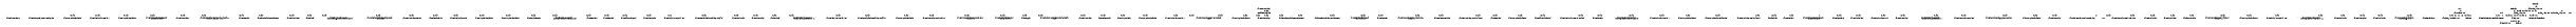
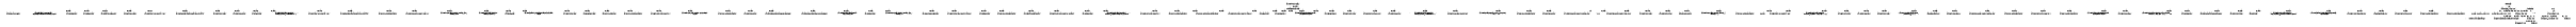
  digraph {
    n1 [label="(Call,assert(image != (Image *) NULL))"]
    n2 [label="(Call,image != (Image *) NULL)"]
    n3 [label="(Block,)"]
    n4 [label="(MethodReturn,static MagickBooleanType)"]
    n5 [label="(Call,(Image *) NULL)"]
    n6 [label="(Call,OpenBlob(image_info,image,WriteBinaryBlobMode,exception))"]
    n7 [label="(Call,(ExceptionInfo *) NULL)"]
    n8 [label="(Identifier,NULL)"]
    n9 [label="(MethodParameterIn,Image *image)"]
    n10 [label="(Call,WriteBlobMSBLong(image,(unsigned int) image->columns))"]
    n11 [label="(Call,WriteBlobMSBShort(image,0))"]
    n12 [label="(Call,WriteBlobMSBShort(image,0))"]
    n13 [label="(Call,IsImageMonochrome(image))"]
    n14 [label="(Call,WriteBlobMSBLong(image,(unsigned int) (label_length+(4-\n              (label_length % 4))+8)))"]
    n15 [label="(Call,SetPSDSize(&psd_info,image,channel_size))"]
    n16 [label="(Call,WriteBlob(image,4,(const unsigned char *) \"8BPS\"))"]
    n17 [label="(Call,WriteBlobMSBShort(image,(unsigned short)\n        (monochrome != MagickFalse ? 1 : image->depth > 8 ? 16 : 8)))"]
    n18 [label="(Call,WriteBlobMSBShort(image,1))"]
    n19 [label="(Call,WriteBlobMSBLong(image,0))"]
    n20 [label="(Call,WriteBlobMSBShort(image,1))"]
    n21 [label="(Call,SetPSDSize(&psd_info,image,layer_info_size+\n        (psd_info.version == 1 ? 8 : 16)))"]
    n22 [label="(Call,GetImageProfile(image,\"icc\"))"]
    n23 [label="(Call,WriteBlobMSBLong(image,768))"]
    n24 [label="(Call,WriteBlobMSBLong(image,(unsigned int) next_image->page.x))"]
    n25 [label="(Call,SetPSDSize(&psd_info,image,channel_size))"]
    n26 [label="(Call,WriteBlobMSBShort(image,(unsigned short) -1))"]
    n27 [label="(Call,SetPSDSize(&psd_info,image,channel_size))"]
    n28 [label="(Call,WriteBlob(image,GetStringInfoLength(bim_profile),\n        GetStringInfoDatum(bim_profile)))"]
    n29 [label="(Call,WriteBlobMSBLong(image,16))"]
    n30 [label="(Call,WriteBlobMSBShort(image,(unsigned short) (image->storage_class ==\n        PseudoClass ? 8 : image->depth > 8 ? 16 : 8)))"]
    n31 [label="(Call,WriteBlobByte(image,0))"]
    n32 [label="(Call,SetImageStorageClass(image,DirectClass,exception))"]
    n33 [label="(Call,WriteBlobMSBShort(image,2))"]
    n34 [label="(Call,CloseBlob(image))"]
    n35 [label="(Call,WriteBlobMSBShort(image,(unsigned short)\n            (image->storage_class == PseudoClass ? IndexedMode : RGBMode)))"]
    n36 [label="(Call,WriteImageChannels(&psd_info,image_info,image,next_image,\n          MagickTrue,exception))"]
    n37 [label="(Call,WriteBlobMSBShort(image,psd_info.version))"]
    n38 [label="(Call,GetImageProfile(image,\"8bim\"))"]
    n39 [label="(Call,WriteBlobMSBShort(image,CMYKMode))"]
    n40 [label="(Call,SetPSDSize(&psd_info,image,channel_size))"]
    n41 [label="(Call,SetPSDSize(&psd_info,image,channel_size))"]
-   n42 [label="(Call,SetImageGray(image,exception))"]
+   n42 [label="(Call,SetImageGray(count,exception))"]
    n43 [label="(Call,WriteBlob(image,4,(const unsigned char *)\n          CompositeOperatorToPSDBlendMode(next_image->compose)))"]
    n44 [label="(Call,WriteBlobByte(image,0))"]
    n45 [label="(Call,WriteBlobByte(image,0))"]
    n46 [label="(Call,WritePascalString(image,property,4))"]
    n47 [label="(Call,WriteBlobMSBLong(image,0))"]
    n48 [label="(Call,WriteBlob(image,4,(const unsigned char *) \"8BIM\"))"]
    n49 [label="(Call,WriteBlobByte(image,ScaleQuantumToChar(image->colormap[i].red)))"]
    n50 [label="(Call,WriteBlobMSBShort(image,0))"]
    n51 [label="(Call,WriteBlobMSBLong(image,0))"]
    n52 [label="(Call,IsImageGray(image))"]
    n53 [label="(Call,WriteBlobMSBShort(image,(unsigned short)\n                  (next_image->alpha_trait != UndefinedPixelTrait ? 4 : 3)))"]
    n54 [label="(Call,WriteBlob(image,4,(const unsigned char *) \"8BIM\"))"]
    n55 [label="(Call,WriteBlobByte(image,ScaleQuantumToChar(image->colormap[i].blue)))"]
    n56 [label="(Call,SetPSDSize(&psd_info,image,channel_size))"]
    n57 [label="(Call,WriteBlobMSBLong(image,(unsigned int) image->rows))"]
    n58 [label="(Call,WriteBlobMSBLong(image,(unsigned int) (next_image->page.x+\n          next_image->columns)))"]
    n59 [label="(Call,WriteBlobMSBShort(image,(unsigned short)\n                 (next_image->alpha_trait ? 5 : 4)))"]
    n60 [label="(Call,base_image=image)"]
    n61 [label="(Call,WriteImageChannels(&psd_info,image_info,image,image,MagickFalse,\n      exception))"]
    n62 [label="(Call,WriteBlobMSBShort(image,2))"]
    n63 [label="(Call,GetNextImageInList(image))"]
    n64 [label="(Call,SetPSDSize(&psd_info,image,0))"]
    n65 [label="(Call,SetPSDSize(&psd_info,image,channel_size))"]
    n66 [label="(Call,WriteBlobMSBShort(image,(unsigned short) -1))"]
    n67 [label="(Call,WriteBlobMSBLong(image,(unsigned int) GetStringInfoLength(\n        icc_profile)))"]
    n68 [label="(Call,SetPSDSize(&psd_info,image,channel_size))"]
    n69 [label="(Call,WriteBlobMSBLong(image,0))"]
    n70 [label="(Call,TransformImageColorspace(image,sRGBColorspace,exception))"]
    n71 [label="(Call,TransformImageColorspace(image,CMYKColorspace,exception))"]
    n72 [label="(Call,WriteBlobByte(image,ScaleQuantumToChar(\n          image->colormap[i].green)))"]
    n73 [label="(Call,WriteBlobByte(image,0))"]
    n74 [label="(Call,WriteBlobMSBLong(image,(unsigned int) (next_image->page.y+\n          next_image->rows)))"]
    n75 [label="(Call,WriteResolutionResourceBlock(image))"]
    n76 [label="(Call,WriteBlobMSBShort(image,-(unsigned short) layer_count))"]
    n77 [label="(Call,WriteBlobByte(image,0))"]
    n78 [label="(Call,SetPSDSize(&psd_info,image,channel_size))"]
    n79 [label="(Call,WritePascalString(image,layer_name,4))"]
    n80 [label="(Call,WriteBlobMSBShort(image,(unsigned short) num_channels))"]
    n81 [label="(Call,WriteBlobByte(image,0))"]
    n82 [label="(Call,WriteBlobMSBShort(image,(unsigned short)\n        (monochrome != MagickFalse ? BitmapMode : GrayscaleMode)))"]
    n83 [label="(Call,WriteBlobMSBShort(image,(unsigned short) -1))"]
    n84 [label="(Call,SetPSDSize(&psd_info,image,channel_size))"]
    n85 [label="(Call,SetPSDSize(&psd_info,image,rounded_layer_info_size))"]
    n86 [label="(Call,WriteBlobMSBShort(image,(unsigned short) layer_count))"]
    n87 [label="(Call,IsImageGray(image))"]
    n88 [label="(Call,WriteBlobByte(image, 0))"]
    n89 [label="(Call,WriteBlob(image,GetStringInfoLength(icc_profile),\n        GetStringInfoDatum(icc_profile)))"]
    n90 [label="(Call,WriteBlobByte(image,255))"]
    n91 [label="(Call,WriteBlobMSBShort(image,0))"]
    n92 [label="(Call,WriteBlobMSBShort(image,0x0000040F))"]
    n93 [label="(Call,WriteBlobMSBLong(image,0))"]
    n94 [label="(Call,WriteBlobMSBShort(image,(unsigned short)\n               (next_image->alpha_trait != UndefinedPixelTrait ? 2 : 1)))"]
    n95 [label="(Call,WriteBlobMSBLong(image,(unsigned int) length))"]
    n96 [label="(Call,WriteBlobByte(image,next_image->compose==NoCompositeOp ?\n          1 << 0x02 : 1))"]
    n97 [label="(Call,SetPSDSize(&psd_info,image,channel_size))"]
    n98 [label="(Call,WriteBlobMSBLong(image,0))"]
    n99 [label="(Call,WriteBlobMSBLong(image,(unsigned int) next_image->page.y))"]
    1000112
    n101 [label="(Call,WriteBlobMSBShort(image,3))"]
    n102 [label="(Call,(const ImageInfo *) NULL)"]
    n103 [label="(Call,image_info != (const ImageInfo *) NULL)"]
    n104 [label="(Identifier,NULL)"]
    n105 [label="(Identifier,image)"]
    n106 [label="(Identifier,image)"]
    1000149
    1000137
    n1 -> n2 [label="CFG: "]
    n1 -> n3 [label="AST: "]
    n1 -> n4 [label="DDG: assert(image != (Image *) NULL)"]
    n1 -> n4 [label="DDG: image != (Image *) NULL"]
    n2 -> n1 [label="AST: "]
    n2 -> n1 [label="DDG: image"]
    n2 -> n1 [label="DDG: (Image *) NULL"]
    n2 -> n4 [label="DDG: (Image *) NULL"]
    n2 -> n5 [label="CFG: "]
    n2 -> n6 [label="DDG: image"]
    n5 -> n2 [label="AST: "]
    n5 -> n2 [label="DDG: NULL"]
    n5 -> n7 [label="DDG: NULL"]
    n5 -> n8 [label="CFG: "]
    n8 -> n5 [label="AST: "]
-   n9 -> n4 [label="NULL: image"]
+   n9 -> n2 [label="DDG: image"]
+   n9 -> n4 [label="DDG: image"]
    n9 -> n6 [label="DDG: image"]
    n9 -> n10 [label="DDG: image"]
    n9 -> n11 [label="DDG: image"]
    n9 -> n12 [label="DDG: image"]
    n9 -> n13 [label="DDG: image"]
    n9 -> n14 [label="DDG: image"]
    n9 -> n15 [label="DDG: image"]
    n9 -> n16 [label="DDG: image"]
    n9 -> n17 [label="DDG: image"]
    n9 -> n18 [label="DDG: image"]
    n9 -> n19 [label="DDG: image"]
    n9 -> n20 [label="DDG: image"]
    n9 -> n21 [label="DDG: image"]
    n9 -> n22 [label="DDG: image"]
    n9 -> n23 [label="DDG: image"]
    n9 -> n24 [label="DDG: image"]
    n9 -> n25 [label="DDG: image"]
    n9 -> n26 [label="DDG: image"]
    n9 -> n27 [label="DDG: image"]
    n9 -> n28 [label="DDG: image"]
    n9 -> n29 [label="DDG: image"]
    n9 -> n30 [label="DDG: image"]
    n9 -> n31 [label="DDG: image"]
    n9 -> n32 [label="DDG: image"]
    n9 -> n33 [label="DDG: image"]
    n9 -> n34 [label="DDG: image"]
    n9 -> n35 [label="DDG: image"]
    n9 -> n36 [label="DDG: image"]
    n9 -> n37 [label="DDG: image"]
    n9 -> n38 [label="DDG: image"]
    n9 -> n39 [label="DDG: image"]
    n9 -> n40 [label="DDG: image"]
    n9 -> n41 [label="DDG: image"]
    n9 -> n42 [label="DDG: image"]
    n9 -> n43 [label="DDG: image"]
    n9 -> n44 [label="DDG: image"]
    n9 -> n45 [label="DDG: image"]
    n9 -> n46 [label="DDG: NULL"]
    n9 -> n47 [label="DDG: image"]
    n9 -> n48 [label="DDG: image"]
    n9 -> n49 [label="DDG: image"]
    n9 -> n50 [label="DDG: image"]
    n9 -> n51 [label="DDG: image"]
    n9 -> n52 [label="DDG: image"]
    n9 -> n53 [label="DDG: image"]
    n9 -> n54 [label="DDG: image"]
    n9 -> n55 [label="DDG: image"]
    n9 -> n56 [label="DDG: image"]
    n9 -> n57 [label="DDG: image"]
    n9 -> n58 [label="DDG: image"]
    n9 -> n59 [label="DDG: image"]
    n9 -> n60 [label="DDG: image"]
    n9 -> n61 [label="DDG: image"]
    n9 -> n62 [label="DDG: image"]
    n9 -> n63 [label="DDG: image"]
    n9 -> n64 [label="DDG: image"]
    n9 -> n65 [label="DDG: image"]
    n9 -> n66 [label="DDG: image"]
    n9 -> n67 [label="DDG: image"]
    n9 -> n68 [label="DDG: image"]
    n9 -> n69 [label="DDG: image"]
    n9 -> n70 [label="DDG: image"]
    n9 -> n71 [label="DDG: image"]
    n9 -> n72 [label="DDG: image"]
    n9 -> n73 [label="DDG: image"]
    n9 -> n74 [label="DDG: image"]
    n9 -> n75 [label="DDG: image"]
    n9 -> n76 [label="DDG: image"]
    n9 -> n77 [label="DDG: image"]
    n9 -> n78 [label="DDG: image"]
    n9 -> n79 [label="DDG: image"]
    n9 -> n80 [label="DDG: image"]
    n9 -> n81 [label="DDG: image"]
    n9 -> n82 [label="DDG: image"]
    n9 -> n83 [label="DDG: image"]
    n9 -> n84 [label="DDG: image"]
    n9 -> n85 [label="DDG: image"]
    n9 -> n86 [label="DDG: image"]
    n9 -> n87 [label="DDG: image"]
    n9 -> n88 [label="DDG: image"]
    n9 -> n89 [label="DDG: image"]
-   n9 -> n90 [label="AST: "]
+   n9 -> n90 [label="DDG: image"]
    n9 -> n91 [label="DDG: image"]
    n9 -> n92 [label="DDG: image"]
    n9 -> n93 [label="DDG: image"]
    n9 -> n94 [label="DDG: image"]
    n9 -> n95 [label="DDG: image"]
    n9 -> n96 [label="DDG: image"]
    n9 -> n97 [label="DDG: image"]
    n9 -> n98 [label="DDG: image"]
    n9 -> n99 [label="DDG: image"]
    n9 -> 1000112 [label="AST: "]
    n101 -> n9 [label="DDG: image"]
    n102 -> n5 [label="DDG: NULL"]
    n102 -> n103 [label="AST: "]
    n102 -> n103 [label="DDG: NULL"]
    n102 -> n104 [label="CFG: "]
    n103 -> n102 [label="CFG: "]
    n104 -> n102 [label="AST: "]
    n105 -> n1 [label="CFG: "]
    n106 -> n2 [label="AST: "]
    1000149 -> n5 [label="AST: "]
    1000137 -> n102 [label="AST: "]
  }
